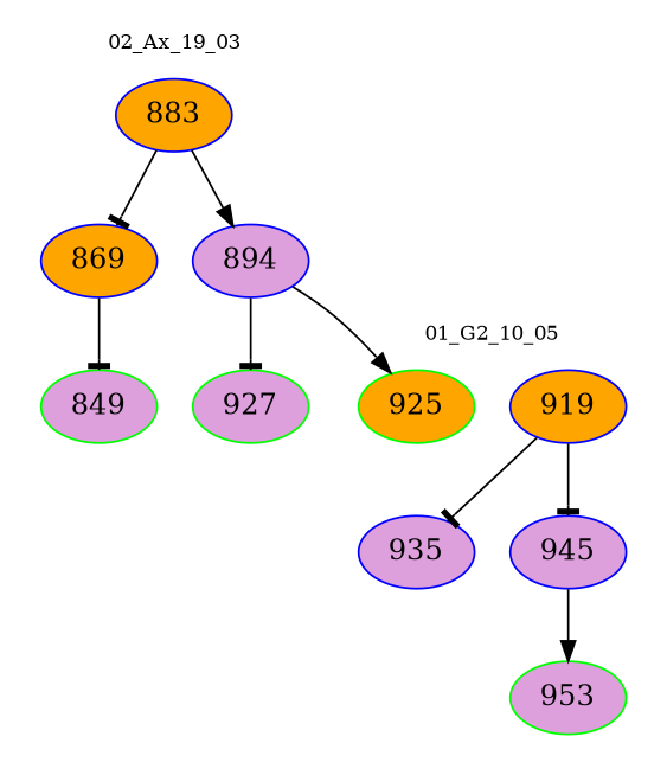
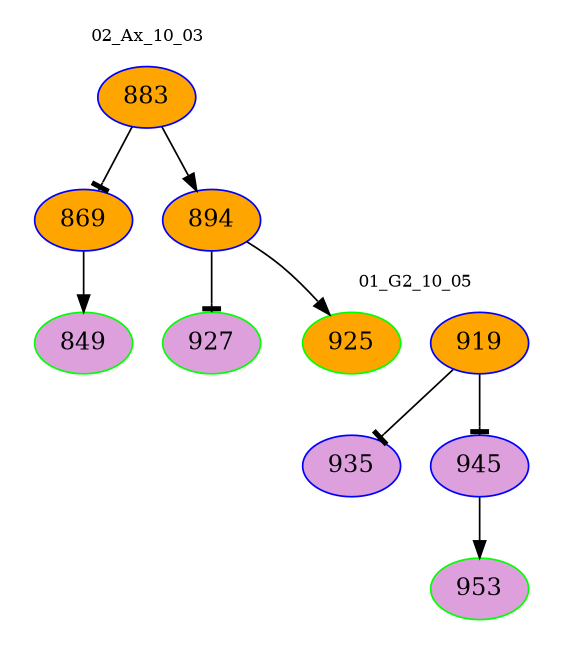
  digraph {
    node [color=blue fillcolor=plum style=filled]
    edge [arrowhead=tee color=black]
    n1 [fillcolor=orange label=883]
    n2 [fillcolor=orange label=869]
-   n3 [label=894]
+   n3 [fillcolor=orange label=894]
    n4 [color=green label=849]
    n5 [color=green label=927]
    n6 [fillcolor=orange label=919]
    n7 [label=935]
    n8 [label=945]
    n9 [color=green fillcolor=orange label=925]
    n10 [color=green label=953]
    subgraph cluster_1 {
      color=white
      fontsize=10
-     label="02_Ax_19_03"
+     label="02_Ax_10_03"
      n1
      n2
      n3
      n4
      n5
    }
    subgraph cluster_2 {
      color=white
      fontsize=10
      label="01_G2_10_05"
      n6
      n7
      n8
      n9
      n10
    }
    n1 -> n2
    n1 -> n3 [arrowhead=normal]
-   n2 -> n4
+   n2 -> n4 [arrowhead=normal]
    n3 -> n5
    n3 -> n9 [arrowhead=normal]
    n6 -> n7
    n6 -> n8
    n8 -> n10 [arrowhead=normal]
  }
